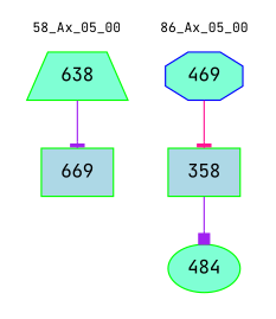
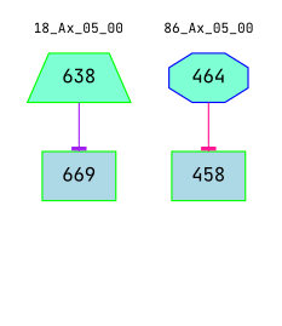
  digraph {
    fontname="JetBrains Mono"
    node [color=green fillcolor=aquamarine fontname="JetBrains Mono" shape=box style=filled]
    edge [arrowhead=tee color=purple fontname="JetBrains Mono"]
    n1 [label=638 shape=trapezium]
    n2 [fillcolor=lightblue label=669]
-   n3 [color=blue label=469 shape=octagon]
-   n4 [fillcolor=lightblue label=358]
-   n5 [label=484 shape=ellipse]
+   n3 [color=blue label=464 shape=octagon]
+   n4 [fillcolor=lightblue label=458]
    subgraph cluster_1 {
      color=white
      fontsize=10
-     label="58_Ax_05_00"
+     label="18_Ax_05_00"
      n1
      n2
    }
    subgraph cluster_2 {
      color=white
      fontsize=10
      label="86_Ax_05_00"
      n3
      n4
-     n5
    }
    n1 -> n2
    n3 -> n4 [color=deeppink]
-   n4 -> n5 [arrowhead=box]
  }
